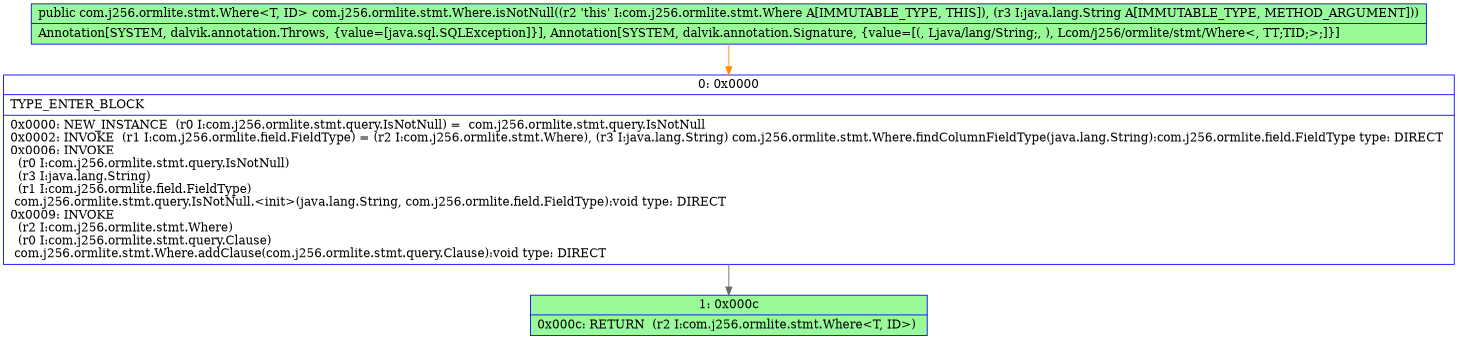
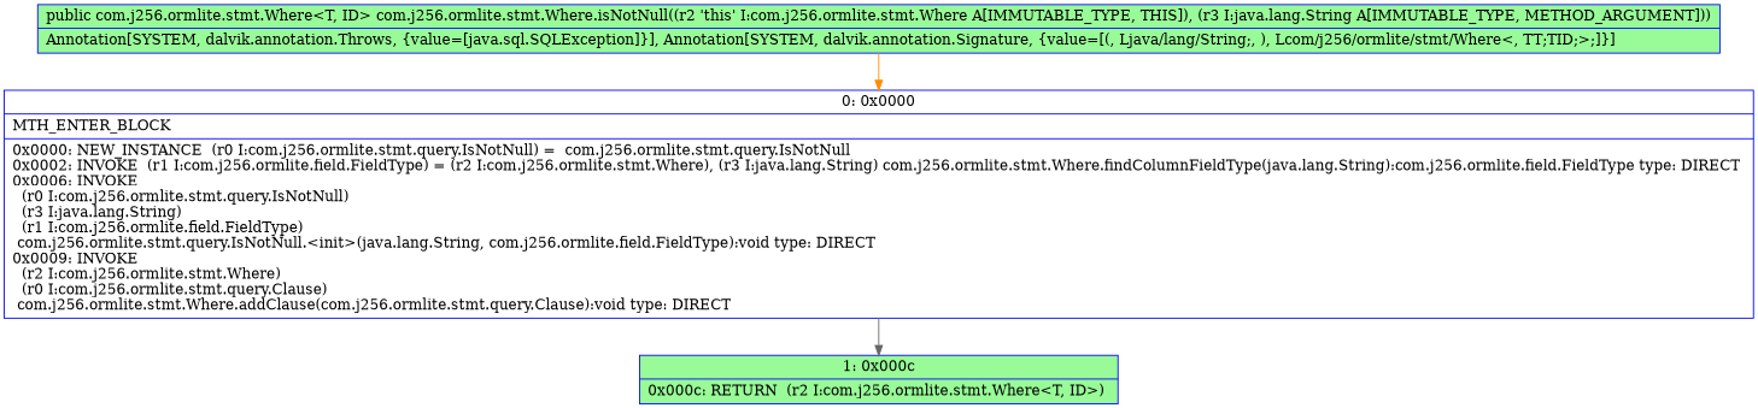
  digraph {
    node [shape=record style=filled fillcolor=palegreen color=blue]
-   n1 [label="{0\:\ 0x0000|TYPE_ENTER_BLOCK\l|0x0000: NEW_INSTANCE  (r0 I:com.j256.ormlite.stmt.query.IsNotNull) =  com.j256.ormlite.stmt.query.IsNotNull \l0x0002: INVOKE  (r1 I:com.j256.ormlite.field.FieldType) = (r2 I:com.j256.ormlite.stmt.Where), (r3 I:java.lang.String) com.j256.ormlite.stmt.Where.findColumnFieldType(java.lang.String):com.j256.ormlite.field.FieldType type: DIRECT \l0x0006: INVOKE  \l  (r0 I:com.j256.ormlite.stmt.query.IsNotNull)\l  (r3 I:java.lang.String)\l  (r1 I:com.j256.ormlite.field.FieldType)\l com.j256.ormlite.stmt.query.IsNotNull.\<init\>(java.lang.String, com.j256.ormlite.field.FieldType):void type: DIRECT \l0x0009: INVOKE  \l  (r2 I:com.j256.ormlite.stmt.Where)\l  (r0 I:com.j256.ormlite.stmt.query.Clause)\l com.j256.ormlite.stmt.Where.addClause(com.j256.ormlite.stmt.query.Clause):void type: DIRECT \l}" fillcolor=white]
+   n1 [label="{0\:\ 0x0000|MTH_ENTER_BLOCK\l|0x0000: NEW_INSTANCE  (r0 I:com.j256.ormlite.stmt.query.IsNotNull) =  com.j256.ormlite.stmt.query.IsNotNull \l0x0002: INVOKE  (r1 I:com.j256.ormlite.field.FieldType) = (r2 I:com.j256.ormlite.stmt.Where), (r3 I:java.lang.String) com.j256.ormlite.stmt.Where.findColumnFieldType(java.lang.String):com.j256.ormlite.field.FieldType type: DIRECT \l0x0006: INVOKE  \l  (r0 I:com.j256.ormlite.stmt.query.IsNotNull)\l  (r3 I:java.lang.String)\l  (r1 I:com.j256.ormlite.field.FieldType)\l com.j256.ormlite.stmt.query.IsNotNull.\<init\>(java.lang.String, com.j256.ormlite.field.FieldType):void type: DIRECT \l0x0009: INVOKE  \l  (r2 I:com.j256.ormlite.stmt.Where)\l  (r0 I:com.j256.ormlite.stmt.query.Clause)\l com.j256.ormlite.stmt.Where.addClause(com.j256.ormlite.stmt.query.Clause):void type: DIRECT \l}" fillcolor=white]
    n2 [label="{1\:\ 0x000c|0x000c: RETURN  (r2 I:com.j256.ormlite.stmt.Where\<T, ID\>) \l}"]
    n3 [label="{public com.j256.ormlite.stmt.Where\<T, ID\> com.j256.ormlite.stmt.Where.isNotNull((r2 'this' I:com.j256.ormlite.stmt.Where A[IMMUTABLE_TYPE, THIS]), (r3 I:java.lang.String A[IMMUTABLE_TYPE, METHOD_ARGUMENT]))  | Annotation[SYSTEM, dalvik.annotation.Throws, \{value=[java.sql.SQLException]\}], Annotation[SYSTEM, dalvik.annotation.Signature, \{value=[(, Ljava\/lang\/String;, ), Lcom\/j256\/ormlite\/stmt\/Where\<, TT;TID;\>;]\}]\l}"]
    n1 -> n2 [color=gray40]
    n3 -> n1 [color=darkorange]
  }
